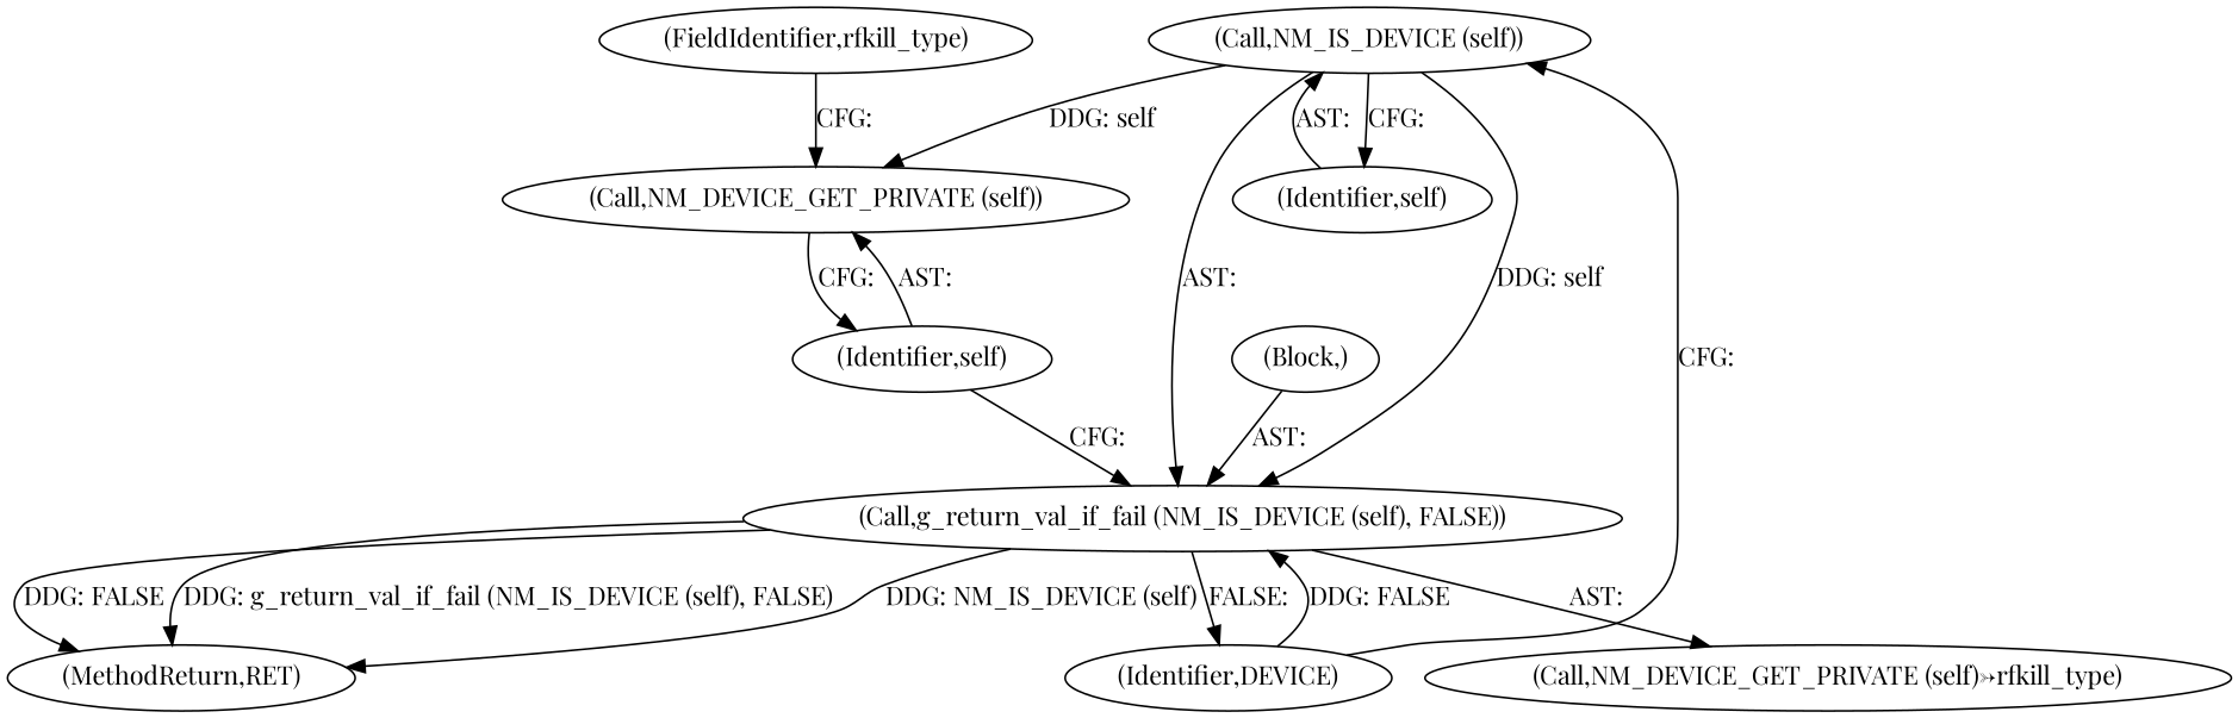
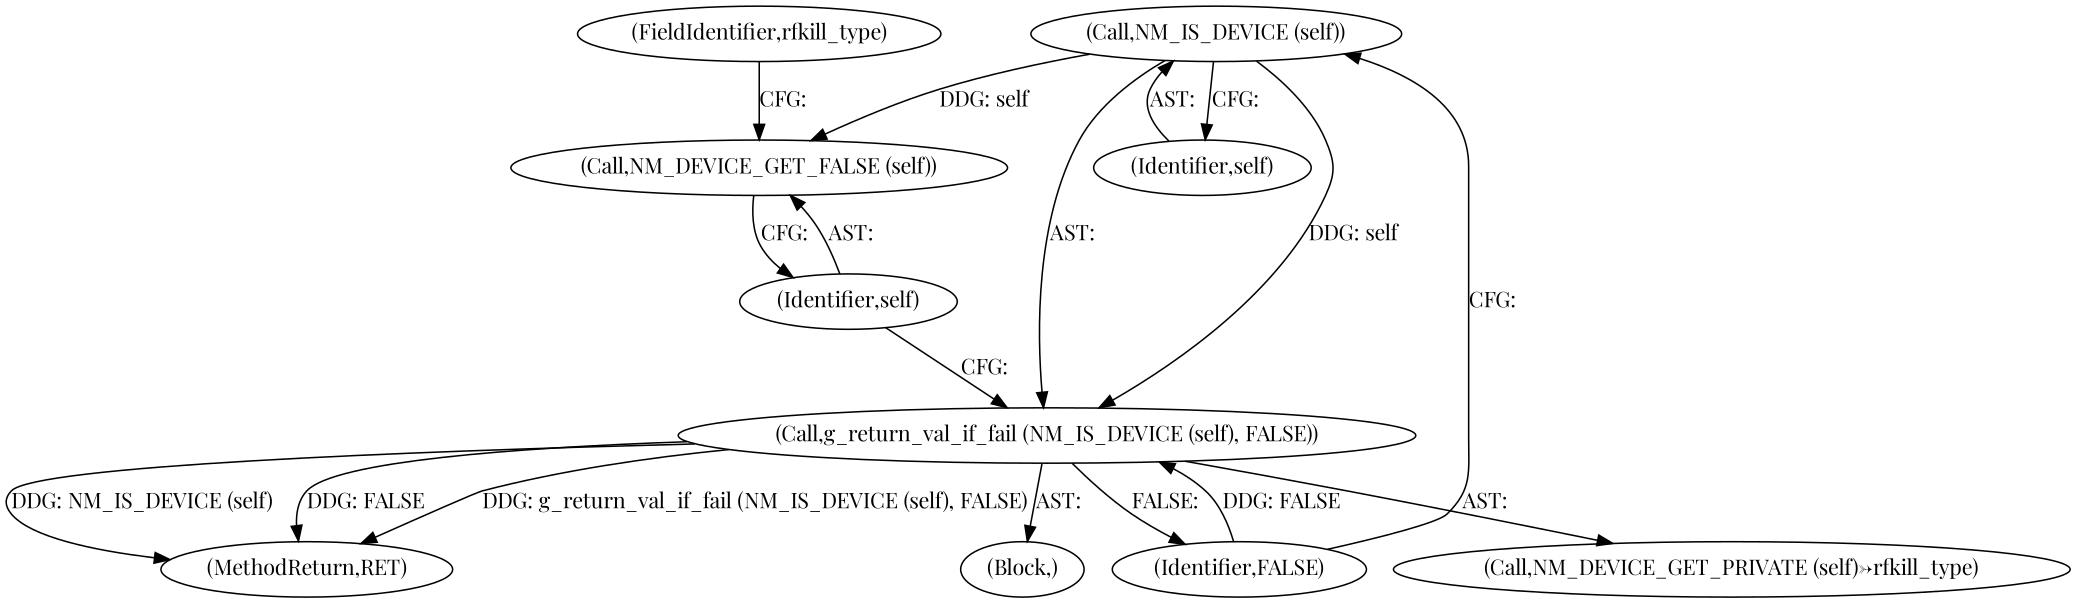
  digraph {
    fontname="Playfair Display"
    node [fontname="Playfair Display"]
    edge [fontname="Playfair Display"]
    n1 [label="(Call,NM_IS_DEVICE (self))"]
    n2 [label="(Call,g_return_val_if_fail (NM_IS_DEVICE (self), FALSE))"]
-   n3 [label="(Call,NM_DEVICE_GET_PRIVATE (self))"]
+   n3 [label="(Call,NM_DEVICE_GET_FALSE (self))"]
    n4 [label="(Identifier,self)"]
-   n5 [label="(Identifier,DEVICE)"]
+   n5 [label="(Identifier,FALSE)"]
    n6 [label="(MethodReturn,RET)"]
    n7 [label="(Block,)"]
    n8 [label="(Call,NM_DEVICE_GET_PRIVATE (self)->rfkill_type)"]
    n9 [label="(Identifier,self)"]
    n10 [label="(FieldIdentifier,rfkill_type)"]
    n1 -> n2 [label="AST: "]
    n1 -> n2 [label="DDG: self"]
    n1 -> n3 [label="DDG: self"]
    n1 -> n4 [label="CFG: "]
    n2 -> n5 [label="FALSE: "]
    n2 -> n6 [label="DDG: g_return_val_if_fail (NM_IS_DEVICE (self), FALSE)"]
    n2 -> n6 [label="DDG: NM_IS_DEVICE (self)"]
    n2 -> n6 [label="DDG: FALSE"]
-   n7 -> n2 [label="AST: "]
+   n2 -> n7 [label="AST: "]
    n2 -> n8 [label="AST: "]
    n3 -> n9 [label="CFG: "]
    n4 -> n1 [label="AST: "]
    n5 -> n1 [label="CFG: "]
    n5 -> n2 [label="DDG: FALSE"]
    n9 -> n2 [label="CFG: "]
    n9 -> n3 [label="AST: "]
    n10 -> n3 [label="CFG: "]
  }
